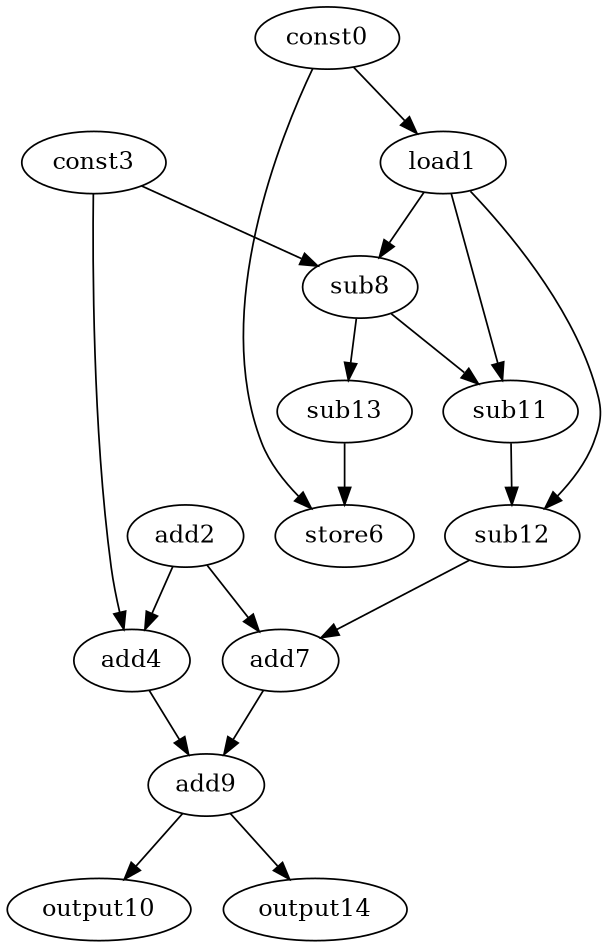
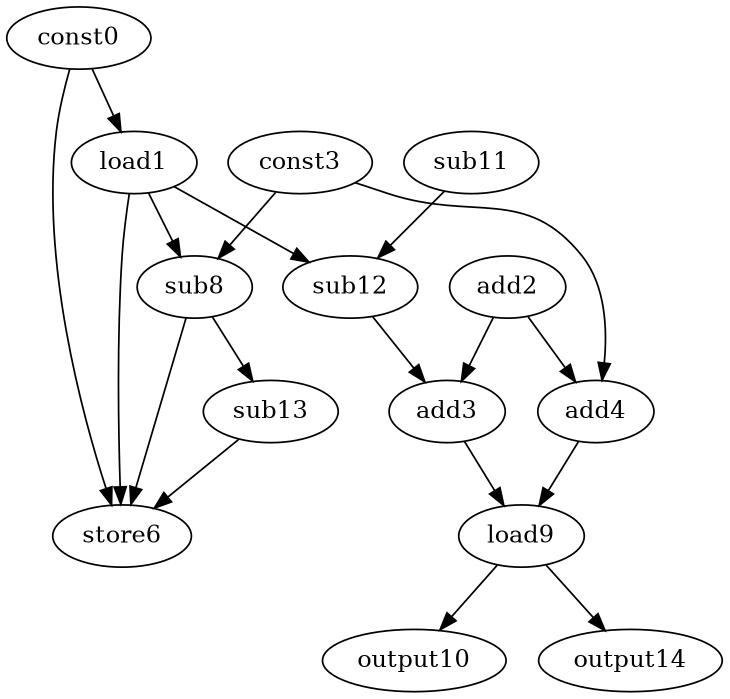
  digraph {
    node [opcode=sub]
    edge [operand=0]
    const0 [opcode=const]
    load1 [opcode=load]
    store6 [opcode=store]
    sub8
    sub11
    sub12
    sub13
-   add7 [opcode=add]
+   add7 [opcode=add label=add3]
    n9 [label=add2 opcode=const]
    add4 [opcode=add]
-   add9 [opcode=add]
+   add9 [opcode=add label=load9]
    const3 [opcode=const]
    output10 [opcode=output]
    output14 [opcode=output]
    const0 -> load1
    const0 -> store6
    load1 -> sub8
-   load1 -> sub11 [operand=1]
+   load1 -> store6 [operand=1]
    load1 -> sub12
-   sub8 -> sub11
+   sub8 -> store6
    sub8 -> sub13 [operand=1]
    sub11 -> sub12 [operand=1]
    sub12 -> add7 [operand=1]
    sub13 -> store6 [operand=1]
    add7 -> add9 [operand=1]
    n9 -> add7
    n9 -> add4
    add4 -> add9
    add9 -> output10
    add9 -> output14
    const3 -> sub8 [operand=1]
    const3 -> add4 [operand=1]
  }
